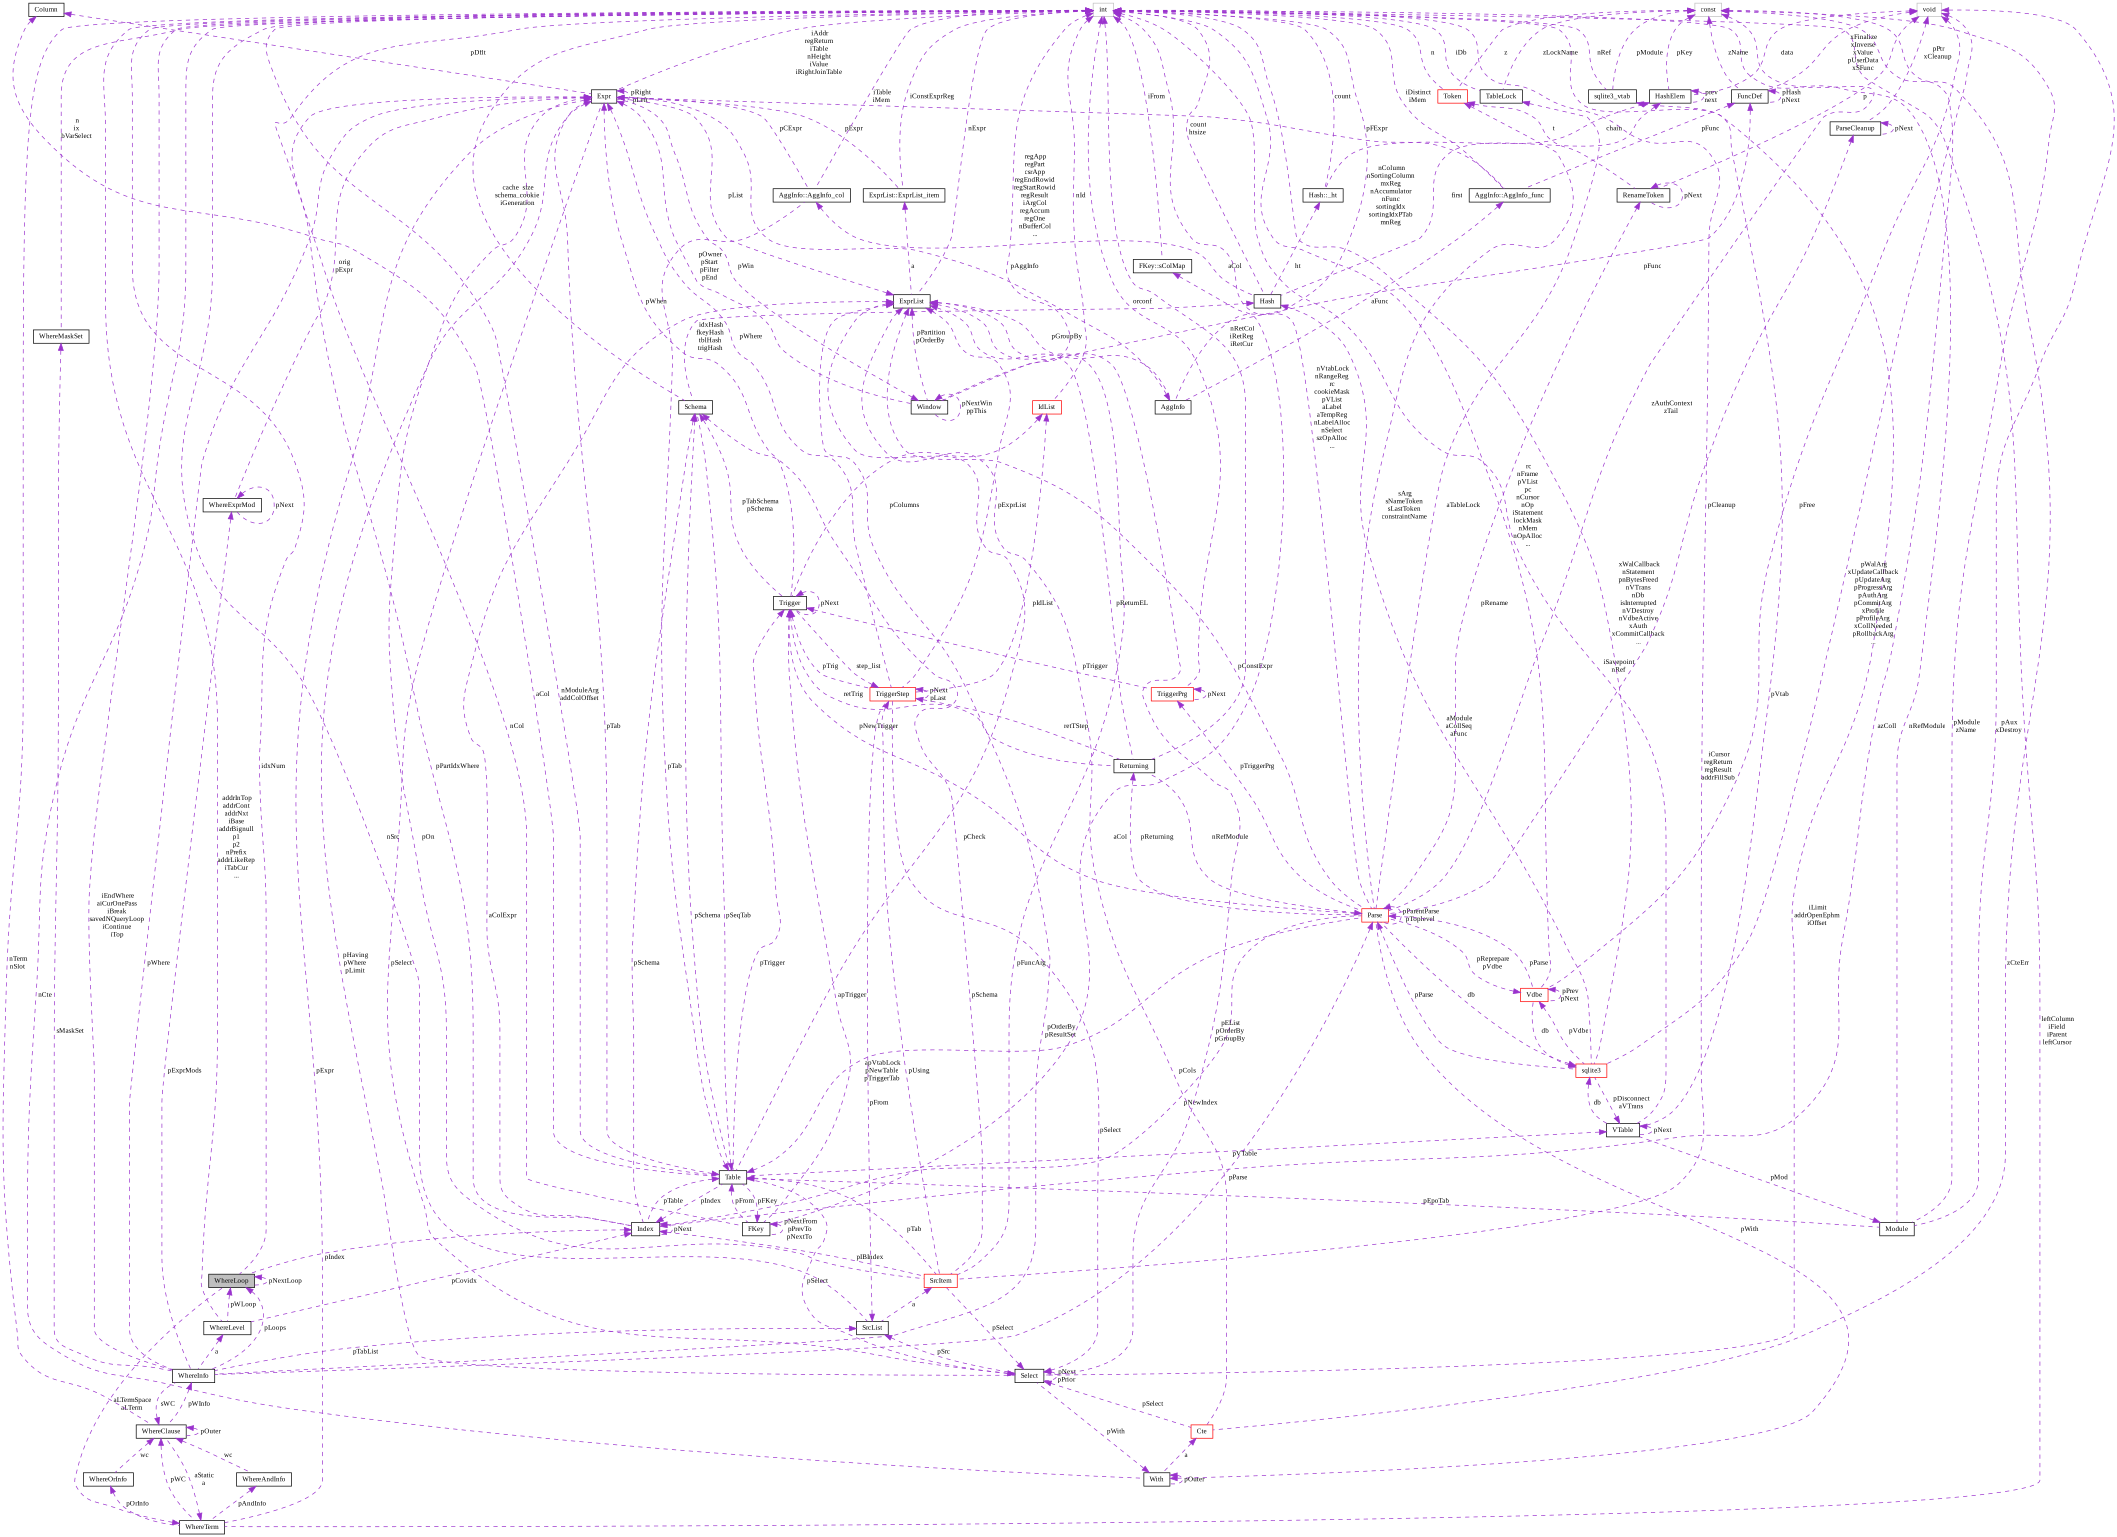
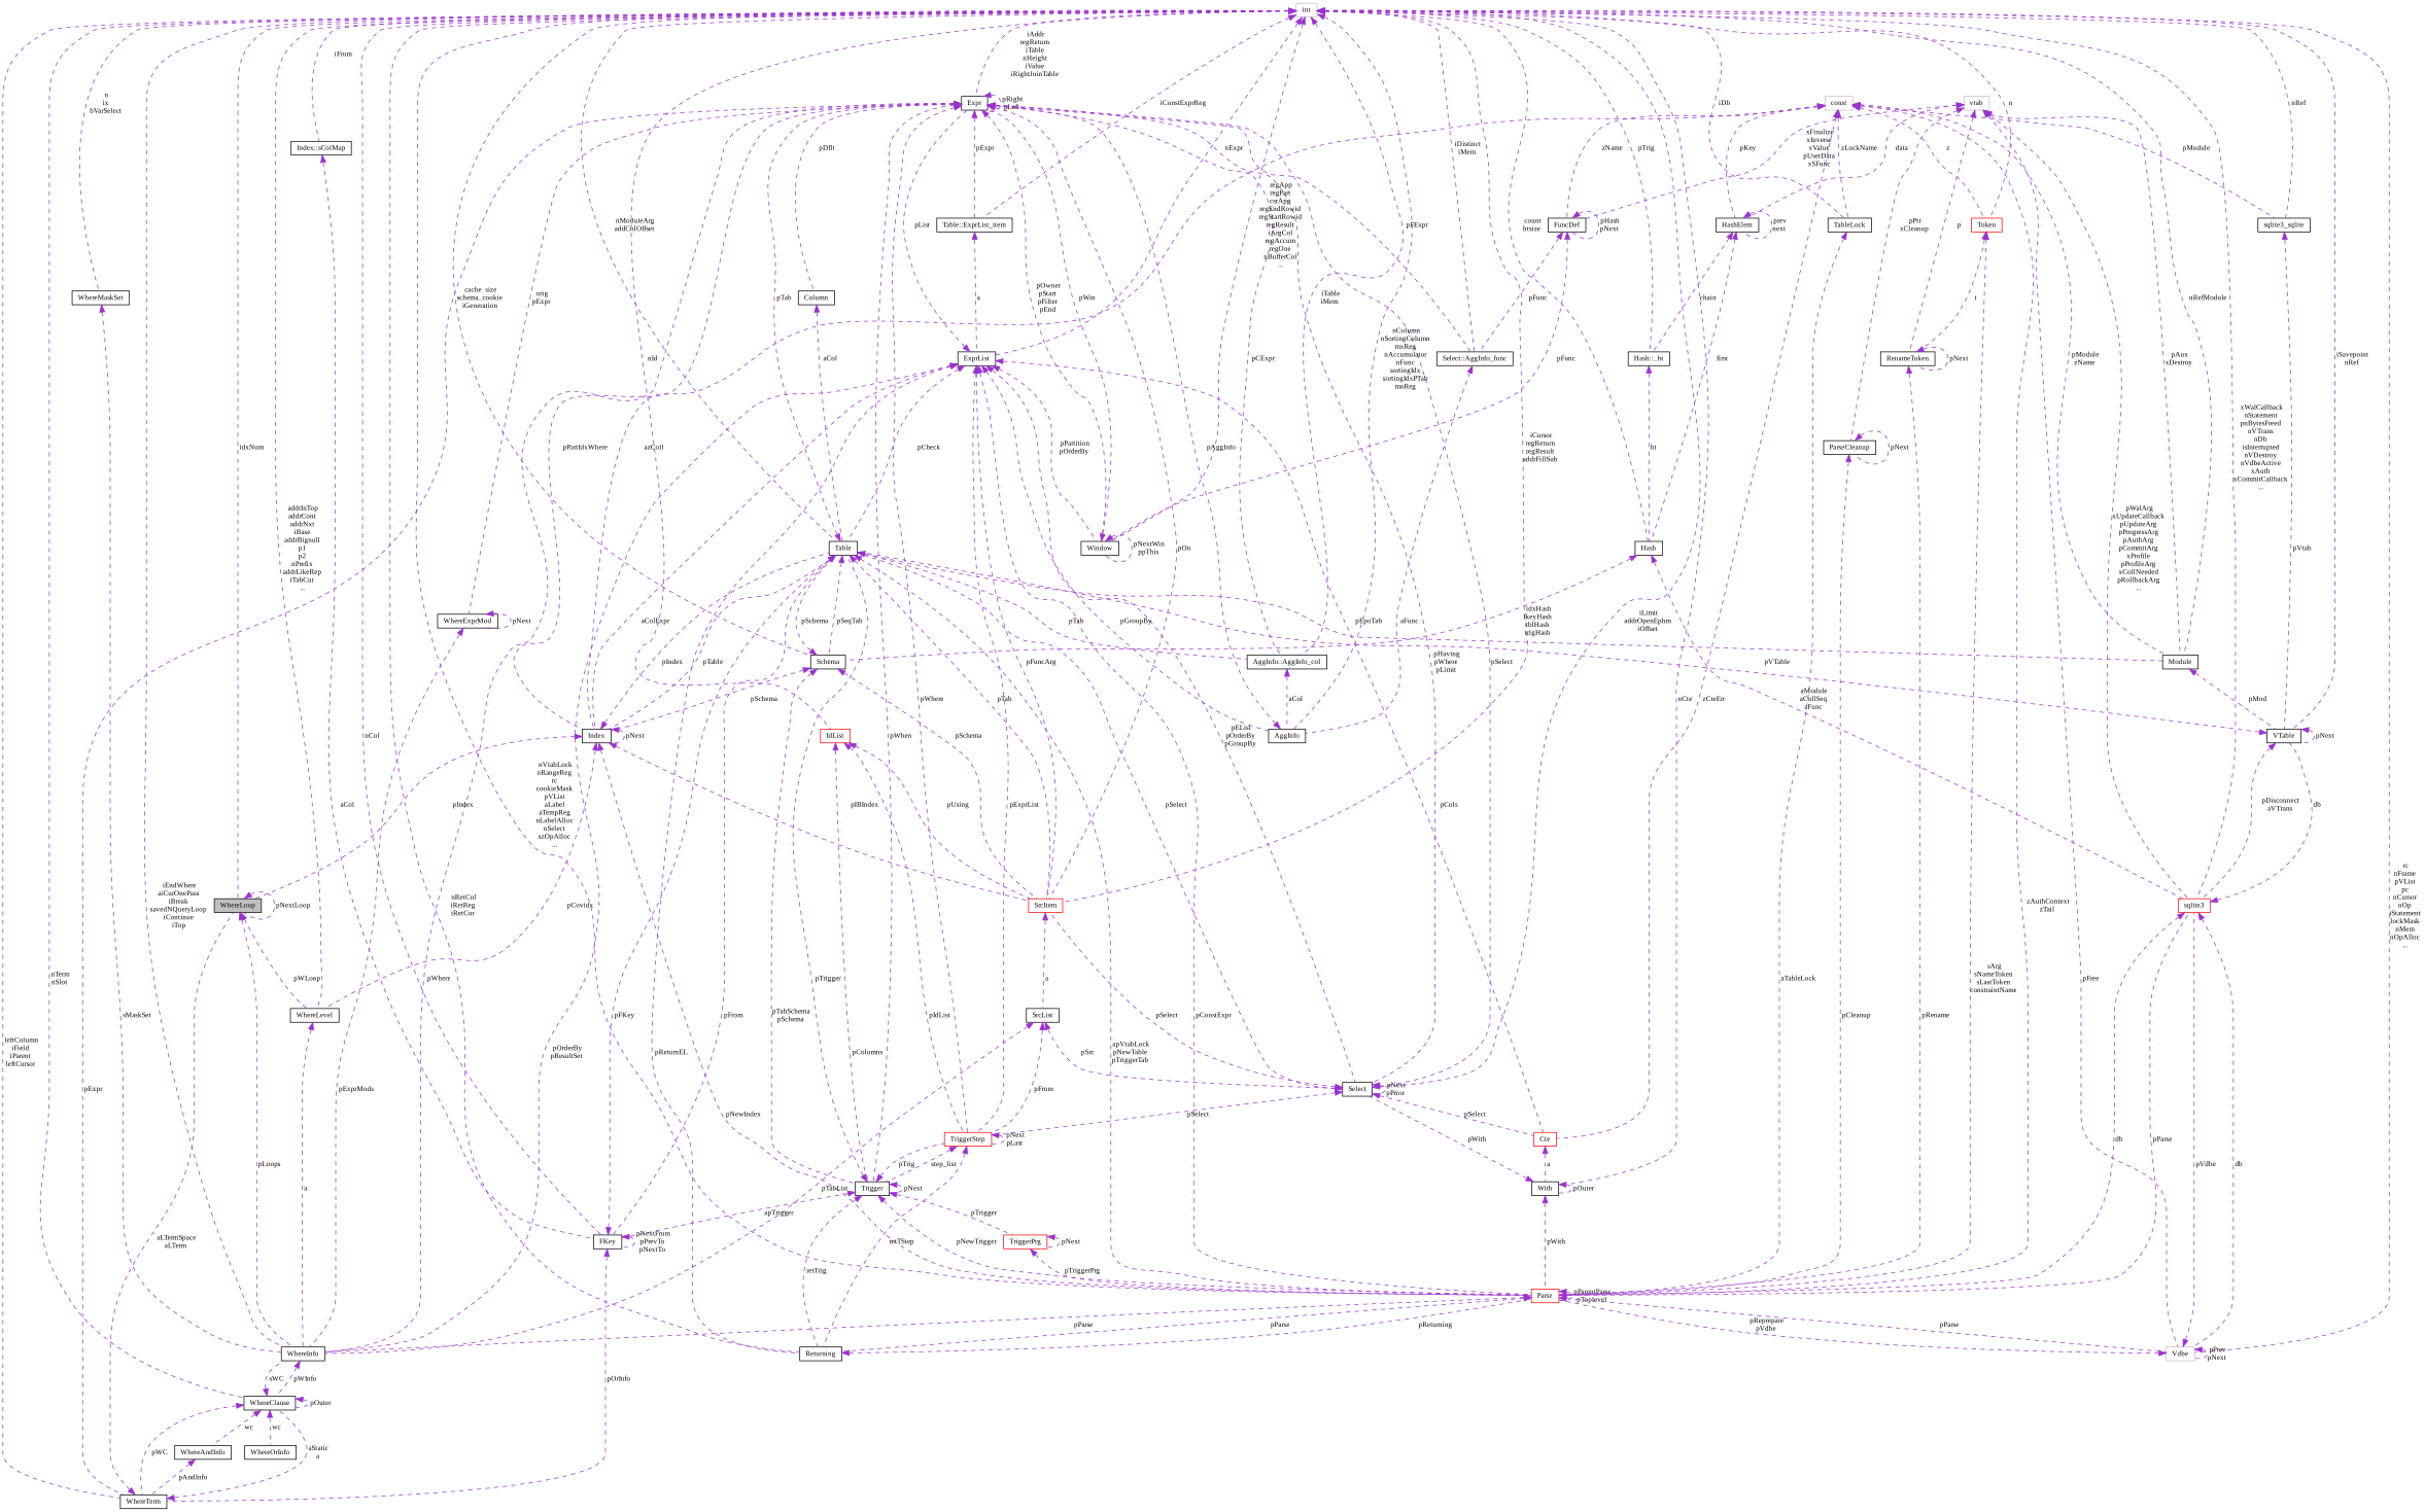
  digraph {
    fontname="Liberation Serif"
    node [color=black fillcolor=white fontname="Liberation Serif" fontsize=10 shape=record style=filled]
    edge [color=darkorchid3 dir=back fontname="Liberation Serif" fontsize=10 labelfontname=Helvetica labelfontsize=10 style=dashed]
    n1 [fillcolor=grey75 fontcolor=black height=0.2 label=WhereLoop width=0.4]
    n2 [height=0.2 label=WhereInfo width=0.4]
    n3 [height=0.2 label=WhereLevel width=0.4]
    n4 [height=0.2 label=WhereClause width=0.4]
    n5 [height=0.2 label=WhereTerm width=0.4]
    n6 [height=0.2 label=WhereAndInfo width=0.4]
    n7 [height=0.2 label=WhereOrInfo width=0.4]
    n8 [height=0.2 label=Expr width=0.4]
    n9 [height=0.2 label="AggInfo::AggInfo_col" width=0.4]
    n10 [height=0.2 label=Column width=0.4]
    n11 [height=0.2 label=Trigger width=0.4]
    n12 [color=red height=0.2 label=TriggerStep width=0.4]
    n13 [height=0.2 label=Select width=0.4]
-   n14 [height=0.2 label="ExprList::ExprList_item" width=0.4]
+   n14 [height=0.2 label="Table::ExprList_item" width=0.4]
    n15 [color=red height=0.2 label=SrcItem width=0.4]
    n16 [height=0.2 label=Index width=0.4]
    n17 [height=0.2 label=Window width=0.4]
-   n18 [height=0.2 label="AggInfo::AggInfo_func" width=0.4]
+   n18 [height=0.2 label="Select::AggInfo_func" width=0.4]
    n19 [height=0.2 label=WhereExprMod width=0.4]
    n20 [height=0.2 label=AggInfo width=0.4]
    n21 [height=0.2 label=Table width=0.4]
    n22 [height=0.2 label=FKey width=0.4]
    n23 [color=red height=0.2 label=Parse width=0.4]
    n24 [color=red height=0.2 label=TriggerPrg width=0.4]
    n25 [height=0.2 label=Returning width=0.4]
    n26 [color=red height=0.2 label=Cte width=0.4]
    n27 [height=0.2 label=ExprList width=0.4]
    n28 [height=0.2 label=SrcList width=0.4]
    n29 [color=grey75 height=0.2 label=int width=0.4]
    n30 [height=0.2 label=Schema width=0.4]
    n31 [height=0.2 label=Hash width=0.4]
    n32 [height=0.2 label="Hash::_ht" width=0.4]
-   n33 [height=0.2 label="FKey::sColMap" width=0.4]
+   n33 [height=0.2 label="Index::sColMap" width=0.4]
    n34 [color=red height=0.2 label=IdList width=0.4]
    n35 [height=0.2 label=With width=0.4]
    n36 [height=0.2 label=VTable width=0.4]
    n37 [color=red height=0.2 label=sqlite3 width=0.4]
-   n38 [color=red height=0.2 label=Vdbe width=0.4]
+   n38 [color=grey75 height=0.2 label=Vdbe width=0.4]
    n39 [height=0.2 label=TableLock width=0.4]
    n40 [color=red height=0.2 label=Token width=0.4]
    n41 [height=0.2 label=Module width=0.4]
-   n42 [height=0.2 label=sqlite3_vtab width=0.4]
+   n42 [height=0.2 label=sqlite3_sqlite width=0.4]
    n43 [height=0.2 label=WhereMaskSet width=0.4]
    n44 [height=0.2 label=RenameToken width=0.4]
    n45 [height=0.2 label=HashElem width=0.4]
-   n46 [color=grey75 height=0.2 label=void width=0.4]
+   n46 [color=grey75 height=0.2 label=vtab width=0.4]
    n47 [height=0.2 label=FuncDef width=0.4]
    n48 [height=0.2 label=ParseCleanup width=0.4]
    n49 [color=grey75 height=0.2 label=const width=0.4]
    n1 -> n1 [label=" pNextLoop"]
    n1 -> n2 [label=" pLoops"]
    n1 -> n3 [label=" pWLoop"]
    n2 -> n4 [label=" pWInfo"]
    n3 -> n2 [label=" a"]
    n4 -> n2 [label=" sWC"]
    n4 -> n4 [label=" pOuter"]
    n4 -> n5 [label=" pWC"]
    n4 -> n6 [label=" wc"]
    n4 -> n7 [label=" wc"]
    n5 -> n1 [label=" aLTermSpace\naLTerm"]
    n5 -> n4 [label=" aStatic\na"]
    n6 -> n5 [label=" pAndInfo"]
-   n7 -> n5 [label=" pOrInfo"]
+   n22 -> n5 [label=" pOrInfo"]
    n8 -> n2 [label=" pWhere"]
    n8 -> n5 [label=" pExpr"]
    n8 -> n8 [label=" pRight\npLeft"]
    n8 -> n9 [label=" pCExpr"]
-   n10 -> n8 [label=" pDflt"]
+   n8 -> n10 [label=" pDflt"]
    n8 -> n11 [label=" pWhen"]
    n8 -> n12 [label=" pWhere"]
    n8 -> n13 [label=" pHaving\npWhere\npLimit"]
    n8 -> n14 [label=" pExpr"]
    n8 -> n15 [label=" pOn"]
    n8 -> n16 [label=" pPartIdxWhere"]
    n8 -> n17 [label=" pOwner\npStart\npFilter\npEnd"]
    n8 -> n18 [label=" pFExpr"]
    n8 -> n19 [label=" orig\npExpr"]
-   n9 -> n31 [label=" aCol"]
+   n9 -> n20 [label=" aCol"]
    n10 -> n21 [label=" aCol"]
    n11 -> n11 [label=" pNext"]
    n11 -> n12 [label=" pTrig"]
    n11 -> n21 [label=" pTrigger"]
    n11 -> n22 [label=" apTrigger"]
    n11 -> n23 [label=" pNewTrigger"]
    n11 -> n24 [label=" pTrigger"]
    n11 -> n25 [label=" retTrig"]
    n12 -> n11 [label=" step_list"]
    n12 -> n12 [label=" pNext\npLast"]
    n12 -> n25 [label=" retTStep"]
    n13 -> n8 [label=" pSelect"]
    n13 -> n12 [label=" pSelect"]
    n13 -> n13 [label=" pNext\npPrior"]
    n13 -> n15 [label=" pSelect"]
    n13 -> n21 [label=" pSelect"]
    n13 -> n26 [label=" pSelect"]
    n14 -> n27 [label=" a"]
    n15 -> n28 [label=" a"]
    n16 -> n1 [label=" pIndex"]
    n16 -> n3 [label=" pCovidx"]
    n16 -> n15 [label=" pIBIndex"]
    n16 -> n16 [label=" pNext"]
    n16 -> n21 [label=" pIndex"]
    n16 -> n23 [label=" pNewIndex"]
    n17 -> n8 [label=" pWin"]
    n17 -> n17 [label=" pNextWin\nppThis"]
    n18 -> n20 [label=" aFunc"]
    n19 -> n2 [label=" pExprMods"]
    n19 -> n19 [label=" pNext"]
    n20 -> n8 [label=" pAggInfo"]
    n21 -> n8 [label=" pTab"]
    n21 -> n9 [label=" pTab"]
    n21 -> n15 [label=" pTab"]
    n21 -> n16 [label=" pTable"]
    n21 -> n22 [label=" pFrom"]
    n21 -> n23 [label=" apVtabLock\npNewTable\npTriggerTab"]
    n21 -> n30 [label=" pSeqTab"]
    n21 -> n41 [label=" pEpoTab"]
    n22 -> n21 [label=" pFKey"]
    n22 -> n22 [label=" pNextFrom\npPrevTo\npNextTo"]
    n23 -> n2 [label=" pParse"]
    n23 -> n23 [label=" pParentParse\npToplevel"]
-   n23 -> n25 [label=" nRefModule"]
+   n23 -> n25 [label=" pParse"]
    n23 -> n37 [label=" pParse"]
    n23 -> n38 [label=" pParse"]
    n24 -> n23 [label=" pTriggerPrg"]
    n24 -> n24 [label=" pNext"]
    n25 -> n23 [label=" pReturning"]
    n26 -> n35 [label=" a"]
    n27 -> n2 [label=" pOrderBy\npResultSet"]
    n27 -> n8 [label=" pList"]
    n27 -> n12 [label=" pExprList"]
    n27 -> n13 [label=" pEList\npOrderBy\npGroupBy"]
    n27 -> n15 [label=" pFuncArg"]
    n27 -> n16 [label=" aColExpr"]
    n27 -> n17 [label=" pPartition\npOrderBy"]
    n27 -> n20 [label=" pGroupBy"]
    n27 -> n21 [label=" pCheck"]
    n27 -> n23 [label=" pConstExpr"]
    n27 -> n25 [label=" pReturnEL"]
    n27 -> n26 [label=" pCols"]
    n28 -> n2 [label=" pTabList"]
    n28 -> n12 [label=" pFrom"]
    n28 -> n13 [label=" pSrc"]
    n29 -> n1 [label=" idxNum"]
    n29 -> n2 [label=" iEndWhere\naiCurOnePass\niBreak\nsavedNQueryLoop\niContinue\niTop"]
    n29 -> n3 [label=" addrInTop\naddrCont\naddrNxt\niBase\naddrBignull\np1\np2\nnPrefix\naddrLikeRep\niTabCur\n..."]
    n29 -> n4 [label=" nTerm\nnSlot"]
    n29 -> n5 [label=" leftColumn\niField\niParent\nleftCursor"]
    n29 -> n8 [label=" iAddr\nregReturn\niTable\nnHeight\niValue\niRightJoinTable"]
    n29 -> n9 [label=" iTable\niMem"]
    n29 -> n13 [label=" iLimit\naddrOpenEphm\niOffset"]
    n29 -> n14 [label=" iConstExprReg"]
    n29 -> n15 [label=" iCursor\nregReturn\nregResult\naddrFillSub"]
    n29 -> n17 [label=" regApp\nregPart\ncsrApp\nregEndRowid\nregStartRowid\nregResult\niArgCol\nregAccum\nregOne\nnBufferCol\n..."]
    n29 -> n18 [label=" iDistinct\niMem"]
    n29 -> n20 [label=" nColumn\nnSortingColumn\nmxReg\nnAccumulator\nnFunc\nsortingIdx\nsortingIdxPTab\nmnReg"]
    n29 -> n21 [label=" nModuleArg\naddColOffset"]
    n29 -> n22 [label=" nCol"]
    n29 -> n23 [label=" nVtabLock\nnRangeReg\nrc\ncookieMask\npVList\naLabel\naTempReg\nnLabelAlloc\nnSelect\nszOpAlloc\n..."]
-   n29 -> n24 [label=" orconf"]
    n29 -> n25 [label=" nRetCol\niRetReg\niRetCur"]
    n29 -> n27 [label=" nExpr"]
-   n29 -> n28 [label=" nSrc"]
    n29 -> n30 [label=" cache_size\nschema_cookie\niGeneration"]
    n29 -> n31 [label=" count\nhtsize"]
-   n29 -> n32 [label=" count"]
+   n29 -> n32 [label=" pTrig"]
    n29 -> n33 [label=" iFrom"]
    n29 -> n34 [label=" nId"]
    n29 -> n35 [label=" nCte"]
    n29 -> n36 [label=" iSavepoint\nnRef"]
    n29 -> n37 [label=" xWalCallback\nnStatement\npnBytesFreed\nnVTrans\nnDb\nisInterrupted\nnVDestroy\nnVdbeActive\nxAuth\nxCommitCallback\n..."]
    n29 -> n38 [label=" rc\nnFrame\npVList\npc\nnCursor\nnOp\niStatement\nlockMask\nnMem\nnOpAlloc\n..."]
    n29 -> n39 [label=" iDb"]
    n29 -> n40 [label=" n"]
    n29 -> n41 [label=" nRefModule"]
    n29 -> n42 [label=" nRef"]
    n29 -> n43 [label=" n\nix\nbVarSelect"]
    n30 -> n11 [label=" pTabSchema\npSchema"]
    n30 -> n15 [label=" pSchema"]
    n30 -> n16 [label=" pSchema"]
    n30 -> n21 [label=" pSchema"]
    n31 -> n30 [label=" idxHash\nfkeyHash\ntblHash\ntrigHash"]
    n31 -> n37 [label=" aModule\naCollSeq\naFunc"]
    n32 -> n31 [label=" ht"]
    n33 -> n22 [label=" aCol"]
    n34 -> n11 [label=" pColumns"]
    n34 -> n12 [label=" pIdList"]
-   n12 -> n15 [label=" pUsing"]
+   n34 -> n15 [label=" pUsing"]
    n35 -> n13 [label=" pWith"]
    n35 -> n23 [label=" pWith"]
    n35 -> n35 [label=" pOuter"]
    n36 -> n21 [label=" pVTable"]
    n36 -> n36 [label=" pNext"]
    n36 -> n37 [label=" pDisconnect\naVTrans"]
    n37 -> n23 [label=" db"]
    n37 -> n36 [label=" db"]
    n37 -> n38 [label=" db"]
    n38 -> n23 [label=" pReprepare\npVdbe"]
    n38 -> n37 [label=" pVdbe"]
    n38 -> n38 [label=" pPrev\npNext"]
    n39 -> n23 [label=" aTableLock"]
    n40 -> n23 [label=" sArg\nsNameToken\nsLastToken\nconstraintName"]
    n40 -> n44 [label=" t"]
    n41 -> n36 [label=" pMod"]
    n42 -> n36 [label=" pVtab"]
    n43 -> n2 [label=" sMaskSet"]
    n44 -> n23 [label=" pRename"]
    n44 -> n44 [label=" pNext"]
    n45 -> n31 [label=" first"]
    n45 -> n32 [label=" chain"]
    n45 -> n45 [label=" prev\nnext"]
    n46 -> n37 [label=" pWalArg\nxUpdateCallback\npUpdateArg\npProgressArg\npAuthArg\npCommitArg\nxProfile\npProfileArg\nxCollNeeded\npRollbackArg\n..."]
    n46 -> n38 [label=" pFree"]
    n46 -> n41 [label=" pAux\nxDestroy"]
    n46 -> n44 [label=" p"]
    n46 -> n45 [label=" data"]
    n46 -> n47 [label=" xFinalize\nxInverse\nxValue\npUserData\nxSFunc"]
    n46 -> n48 [label=" pPtr\nxCleanup"]
    n47 -> n17 [label=" pFunc"]
    n47 -> n18 [label=" pFunc"]
    n47 -> n47 [label=" pHash\npNext"]
    n48 -> n23 [label=" pCleanup"]
    n48 -> n48 [label=" pNext"]
    n49 -> n16 [label=" azColl"]
    n49 -> n23 [label=" zAuthContext\nzTail"]
    n49 -> n26 [label=" zCteErr"]
    n49 -> n39 [label=" zLockName"]
    n49 -> n40 [label=" z"]
    n49 -> n41 [label=" pModule\nzName"]
    n49 -> n42 [label=" pModule"]
    n49 -> n45 [label=" pKey"]
    n49 -> n47 [label=" zName"]
  }
